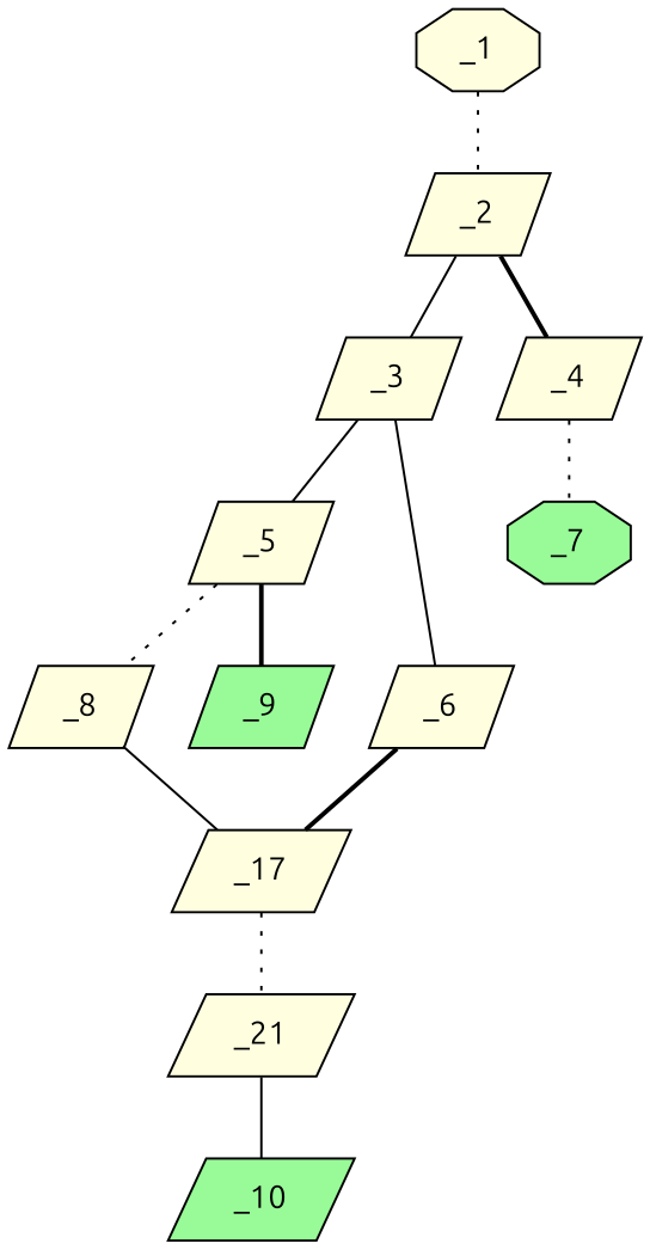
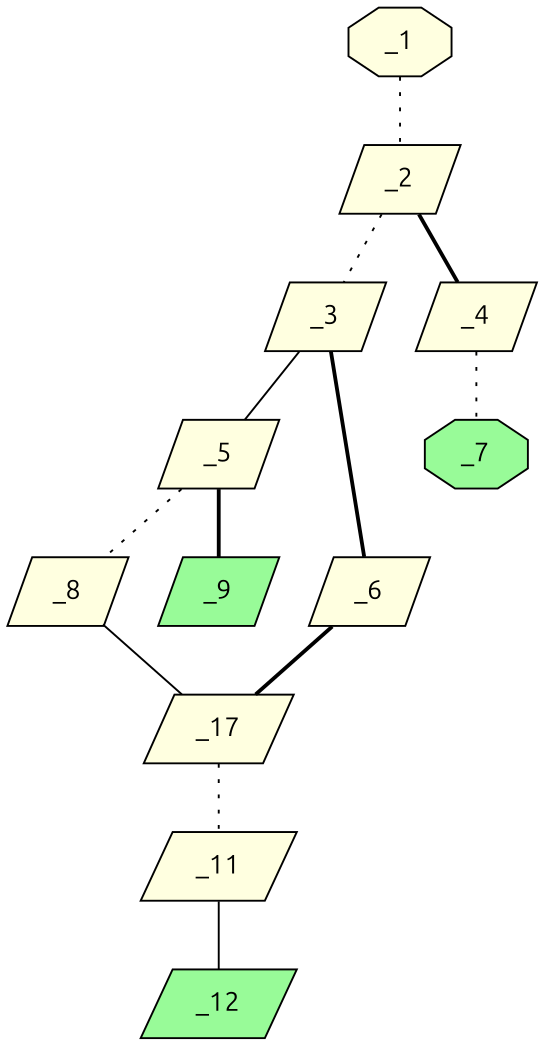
  graph {
    fontname=Ubuntu
    node [charge=0 chem=4 fillcolor=lightyellow fontname=Ubuntu shape=parallelogram style=filled symbol="N  " x=2.866 y=-0.5]
    edge [fontname=Ubuntu style=dotted valence=1]
    _1 [chem=2 shape=octagon symbol="O  " y=1.5]
    _2 [chem=1 symbol="C  " y=0.5]
    _3 [chem=1 symbol="C  " x=3.7321 y=0]
    _4 [x=2 y=0]
    _5 [chem=1 symbol="C  " x=3.7321 y=-1]
    _6 [x=4.6831 y=0.309]
    _7 [chem=1 fillcolor=palegreen shape=octagon symbol="C  " x=2 y=-1]
    _8 [x=4.6831 y=-1.309]
    _9 [fillcolor=palegreen y=-1.5]
    n10 [chem=1 label=_17 symbol="C  " x=5.2709]
-   _11 [charge=1 x=6.2709 label=_21]
-   _12 [fillcolor=palegreen x=7.2709 label=_10]
+   _11 [charge=1 x=6.2709]
+   _12 [fillcolor=palegreen x=7.2709]
    _1 -- _2
-   _2 -- _3 [style=solid valence=2]
+   _2 -- _3 [valence=2]
    _2 -- _4 [style=bold]
    _3 -- _5 [style=solid]
-   _3 -- _6 [style=solid]
+   _3 -- _6 [style=bold]
    _4 -- _7 [valence=2]
    _5 -- _8
    _5 -- _9 [style=bold valence=2]
    _6 -- n10 [style=bold valence=2]
    _8 -- n10 [style=solid]
    n10 -- _11
    _11 -- _12 [style=solid valence=3]
  }
